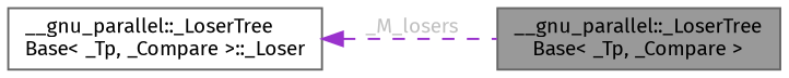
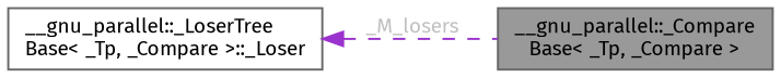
  digraph {
    rankdir=LR
    fontname="Fira Sans"
    node [color=gray40 fontname="Fira Sans" fontsize=10 shape=box style=filled]
-   n1 [fillcolor=grey60 fontcolor=black height=0.2 label="__gnu_parallel::_LoserTree\lBase\< _Tp, _Compare \>" width=0.4]
+   n1 [fillcolor=grey60 fontcolor=black height=0.2 label="__gnu_parallel::_Compare\lBase\< _Tp, _Compare \>" width=0.4]
    n2 [fillcolor=white height=0.2 label="__gnu_parallel::_LoserTree\lBase\< _Tp, _Compare \>::_Loser" width=0.4]
    n2 -> n1 [color=darkorchid3 dir=back fontcolor=grey fontname="Fira Sans" fontsize=10 label=" _M_losers" labelfontname=Helvetica labelfontsize=10 style=dashed]
  }
